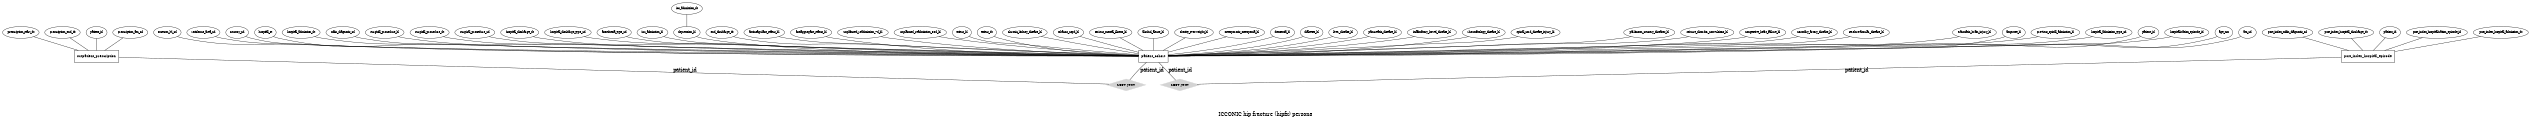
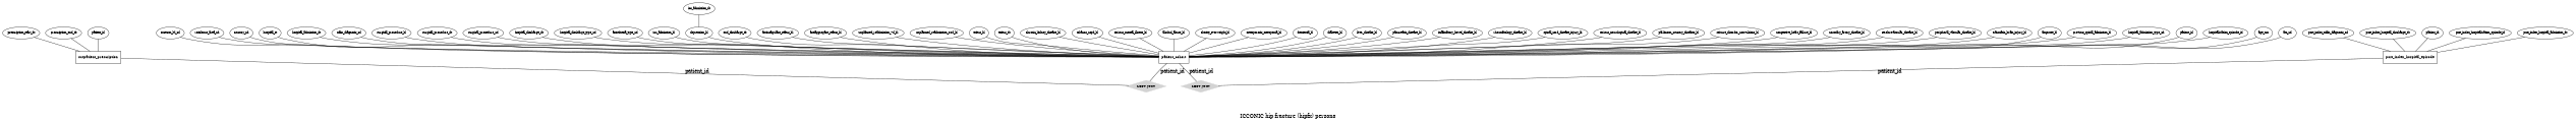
  graph {
    fontsize=15
    label="\nICCONIC hip fracture (hipfx) persona"
    node [fontsize="8pt" shape=ellipse]
    patient_cohort [fontsize="10pt" shape=box]
    n2 [color=lightgrey fontsize=10 label="LEFT JOIN" shape=diamond style=filled]
    n3 [color=lightgrey fontsize=10 label="LEFT JOIN" shape=diamond style=filled]
    n4 [label=patient_id]
    n5 [label=hospitalization_episode_id]
    n6 [label=age_nm]
    n7 [label=atc_cd]
    n8 [label=socecon_lvl_cd]
    n9 [label=residence_area_cd]
    n10 [label=country_cd]
    n11 [label=hospital_st]
    n12 [label=hospital_admission_dt]
    n13 [label=main_diagnosis_cd]
    n14 [label=surgical_procedure_bl]
    n15 [label=surgical_procedure_dt]
    n16 [label=surgical_procedure_cd]
    n17 [label=hospital_discharge_dt]
    n18 [label=hospital_discharge_type_cd]
    n19 [label=anesthesia_type_cd]
    n20 [label=icu_admission_bl]
    n21 [label=icu_admission_dt]
    n22 [label=depression_bl]
    n23 [label=end_discharge_dt]
    n24 [label=anticoagulant_status_bl]
    n25 [label=antiaggregant_status_bl]
    n26 [label=unplanned_readmission_7d_bl]
    n27 [label=unplanned_readmission_30d_bl]
    n28 [label=exitus_bl]
    n29 [label=exitus_dt]
    n30 [label=chronic_kidney_disease_bl]
    n31 [label=tobacco_copd_bl]
    n32 [label=serious_mental_illness_bl]
    n33 [label=alcohol_abuse_bl]
    n34 [label=obesity_overweight_bl]
    n35 [label=osteoporosis_osteopenia_bl]
    n36 [label=dementia_bl]
    n37 [label=diabetes_bl]
    n38 [label=liver_disease_bl]
    n39 [label=pancreatic_disease_bl]
    n40 [label=inflamatory_bowel_disease_bl]
    n41 [label=rheumatology_disease_bl]
    n42 [label=spinal_cord_disease_injury_bl]
+   n43 [label=serious_neurological_disease_bl]
    n44 [label=parkinson_country_diseases_bl]
    n45 [label=seizure_disorder_convulsions_bl]
    n46 [label=congestive_heart_failure_bl]
    n47 [label=coronary_artery_disease_bl]
    n48 [label=cerebrovascular_disease_bl]
+   n49 [label=peripheral_vascular_disease_bl]
    n50 [label=traumatic_brain_injury_bl]
    n51 [label=amputee_bl]
    n52 [label=previous_spinal_admission_bl]
    n53 [label=hospital_admission_type_cd]
    outpatient_prescription [fontsize="10pt" shape=box]
    n55 [label=patient_id]
-   n56 [label=prescription_atc_cd]
    n57 [label=prescription_start_dt]
    n58 [label=prescription_end_dt]
    post_index_hospital_episode [fontsize="10pt" shape=box]
    n60 [label=patient_id]
    n61 [label=post_index_hospitalization_episode_id]
    n62 [label=post_index_hospital_admission_dt]
    n63 [label=post_index_main_diagnosis_cd]
    n64 [label=post_index_hospital_discharge_dt]
    patient_cohort -- n2 [label=patient_id]
    patient_cohort -- n3 [label=patient_id]
    n4 -- patient_cohort
    n5 -- patient_cohort
    n6 -- patient_cohort
    n7 -- patient_cohort
    n8 -- patient_cohort
    n9 -- patient_cohort
    n10 -- patient_cohort
    n11 -- patient_cohort
    n12 -- patient_cohort
    n13 -- patient_cohort
    n14 -- patient_cohort
    n15 -- patient_cohort
    n16 -- patient_cohort
    n17 -- patient_cohort
    n18 -- patient_cohort
    n19 -- patient_cohort
    n20 -- patient_cohort
    n21 -- n22
    n22 -- patient_cohort
    n23 -- patient_cohort
    n24 -- patient_cohort
    n25 -- patient_cohort
    n26 -- patient_cohort
    n27 -- patient_cohort
    n28 -- patient_cohort
    n29 -- patient_cohort
    n30 -- patient_cohort
    n31 -- patient_cohort
    n32 -- patient_cohort
    n33 -- patient_cohort
    n34 -- patient_cohort
    n35 -- patient_cohort
    n36 -- patient_cohort
    n37 -- patient_cohort
    n38 -- patient_cohort
    n39 -- patient_cohort
    n40 -- patient_cohort
    n41 -- patient_cohort
    n42 -- patient_cohort
+   n43 -- patient_cohort
    n44 -- patient_cohort
    n45 -- patient_cohort
    n46 -- patient_cohort
    n47 -- patient_cohort
    n48 -- patient_cohort
+   n49 -- patient_cohort
    n50 -- patient_cohort
    n51 -- patient_cohort
    n52 -- patient_cohort
    n53 -- patient_cohort
    outpatient_prescription -- n2 [label=patient_id]
    n55 -- outpatient_prescription
-   n56 -- outpatient_prescription
    n57 -- outpatient_prescription
    n58 -- outpatient_prescription
    post_index_hospital_episode -- n3 [label=patient_id]
    n60 -- post_index_hospital_episode
    n61 -- post_index_hospital_episode
    n62 -- post_index_hospital_episode
    n63 -- post_index_hospital_episode
    n64 -- post_index_hospital_episode
  }
